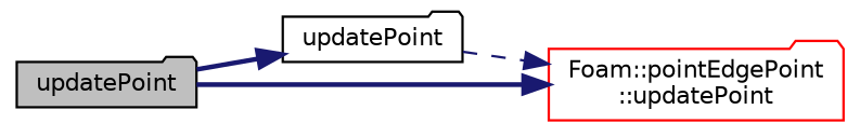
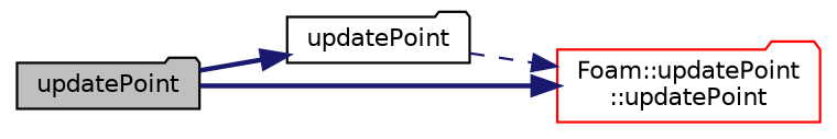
  digraph {
    rankdir=LR
    node [color=black fontname=Helvetica fontsize=10 shape=folder]
    edge [color=midnightblue fontname=Helvetica fontsize=10 labelfontname=Helvetica labelfontsize=10 style=bold]
    n1 [fillcolor=grey75 fontcolor=black height=0.2 label=updatePoint style=filled width=0.4]
    n2 [height=0.2 label=updatePoint width=0.4]
-   n3 [color=red height=0.2 label="Foam::pointEdgePoint\l::updatePoint" width=0.4]
+   n3 [color=red height=0.2 label="Foam::updatePoint\l::updatePoint" width=0.4]
    n1 -> n2
    n1 -> n3
    n2 -> n3 [style=dashed]
  }
